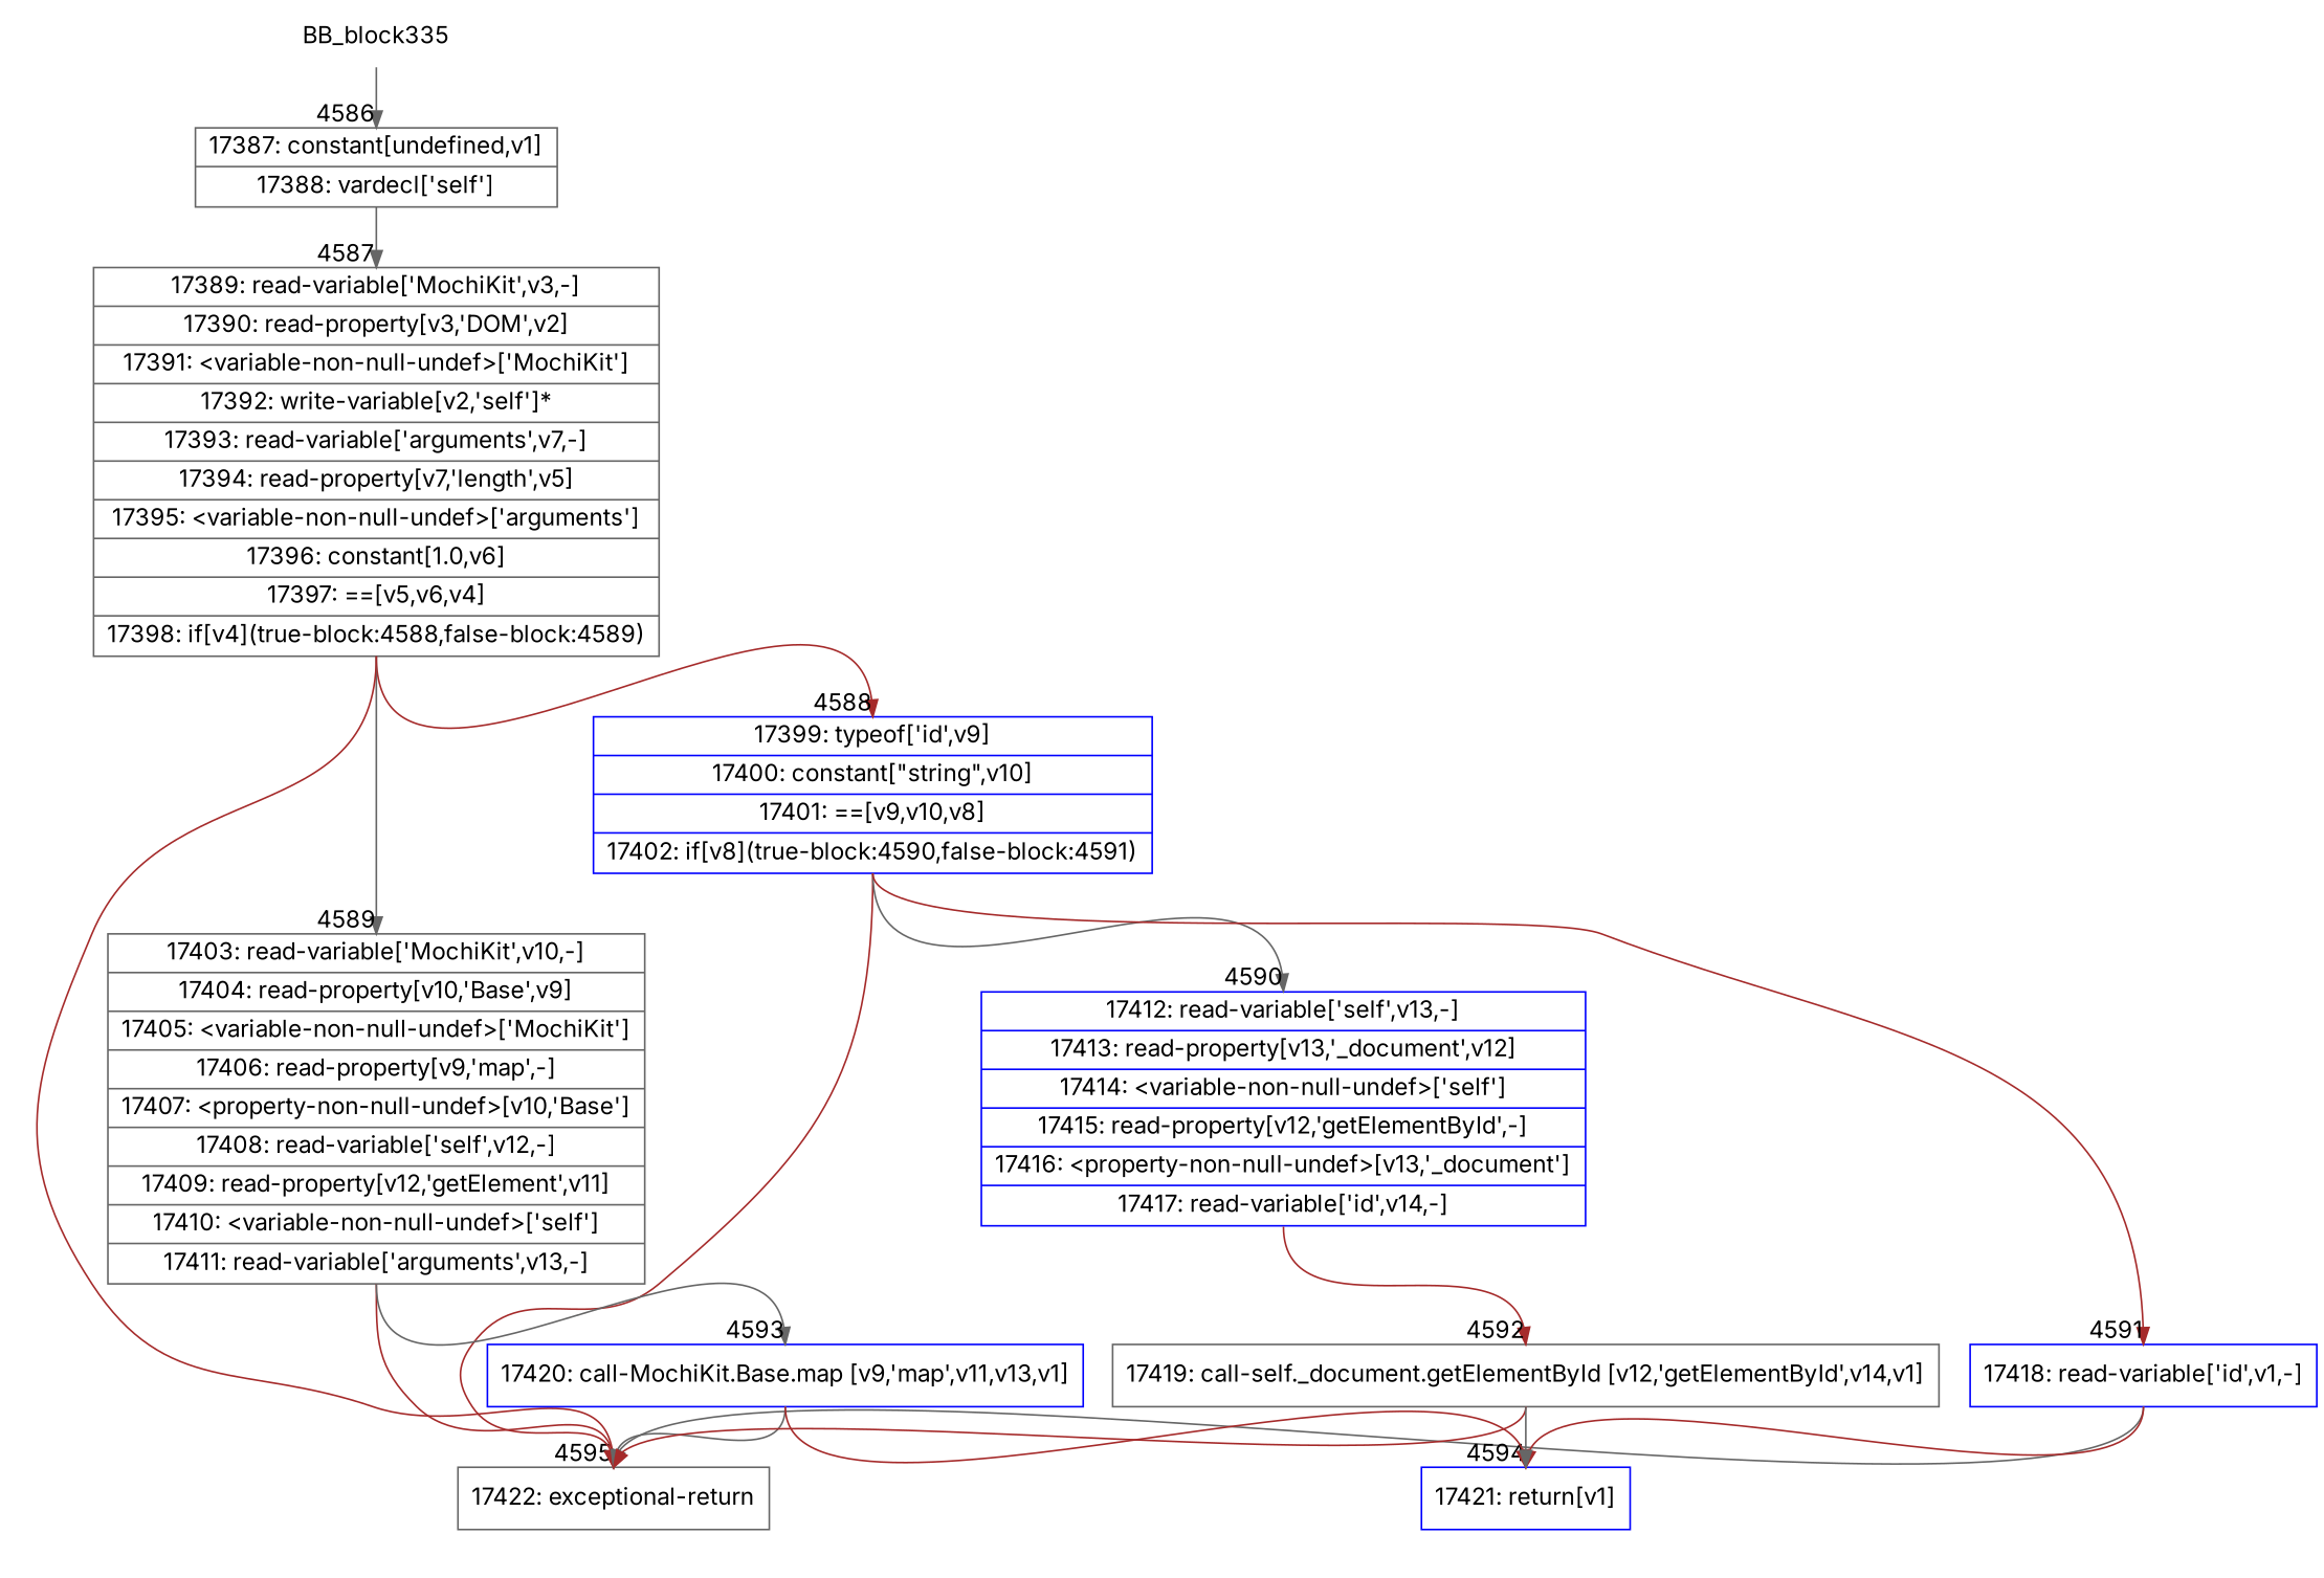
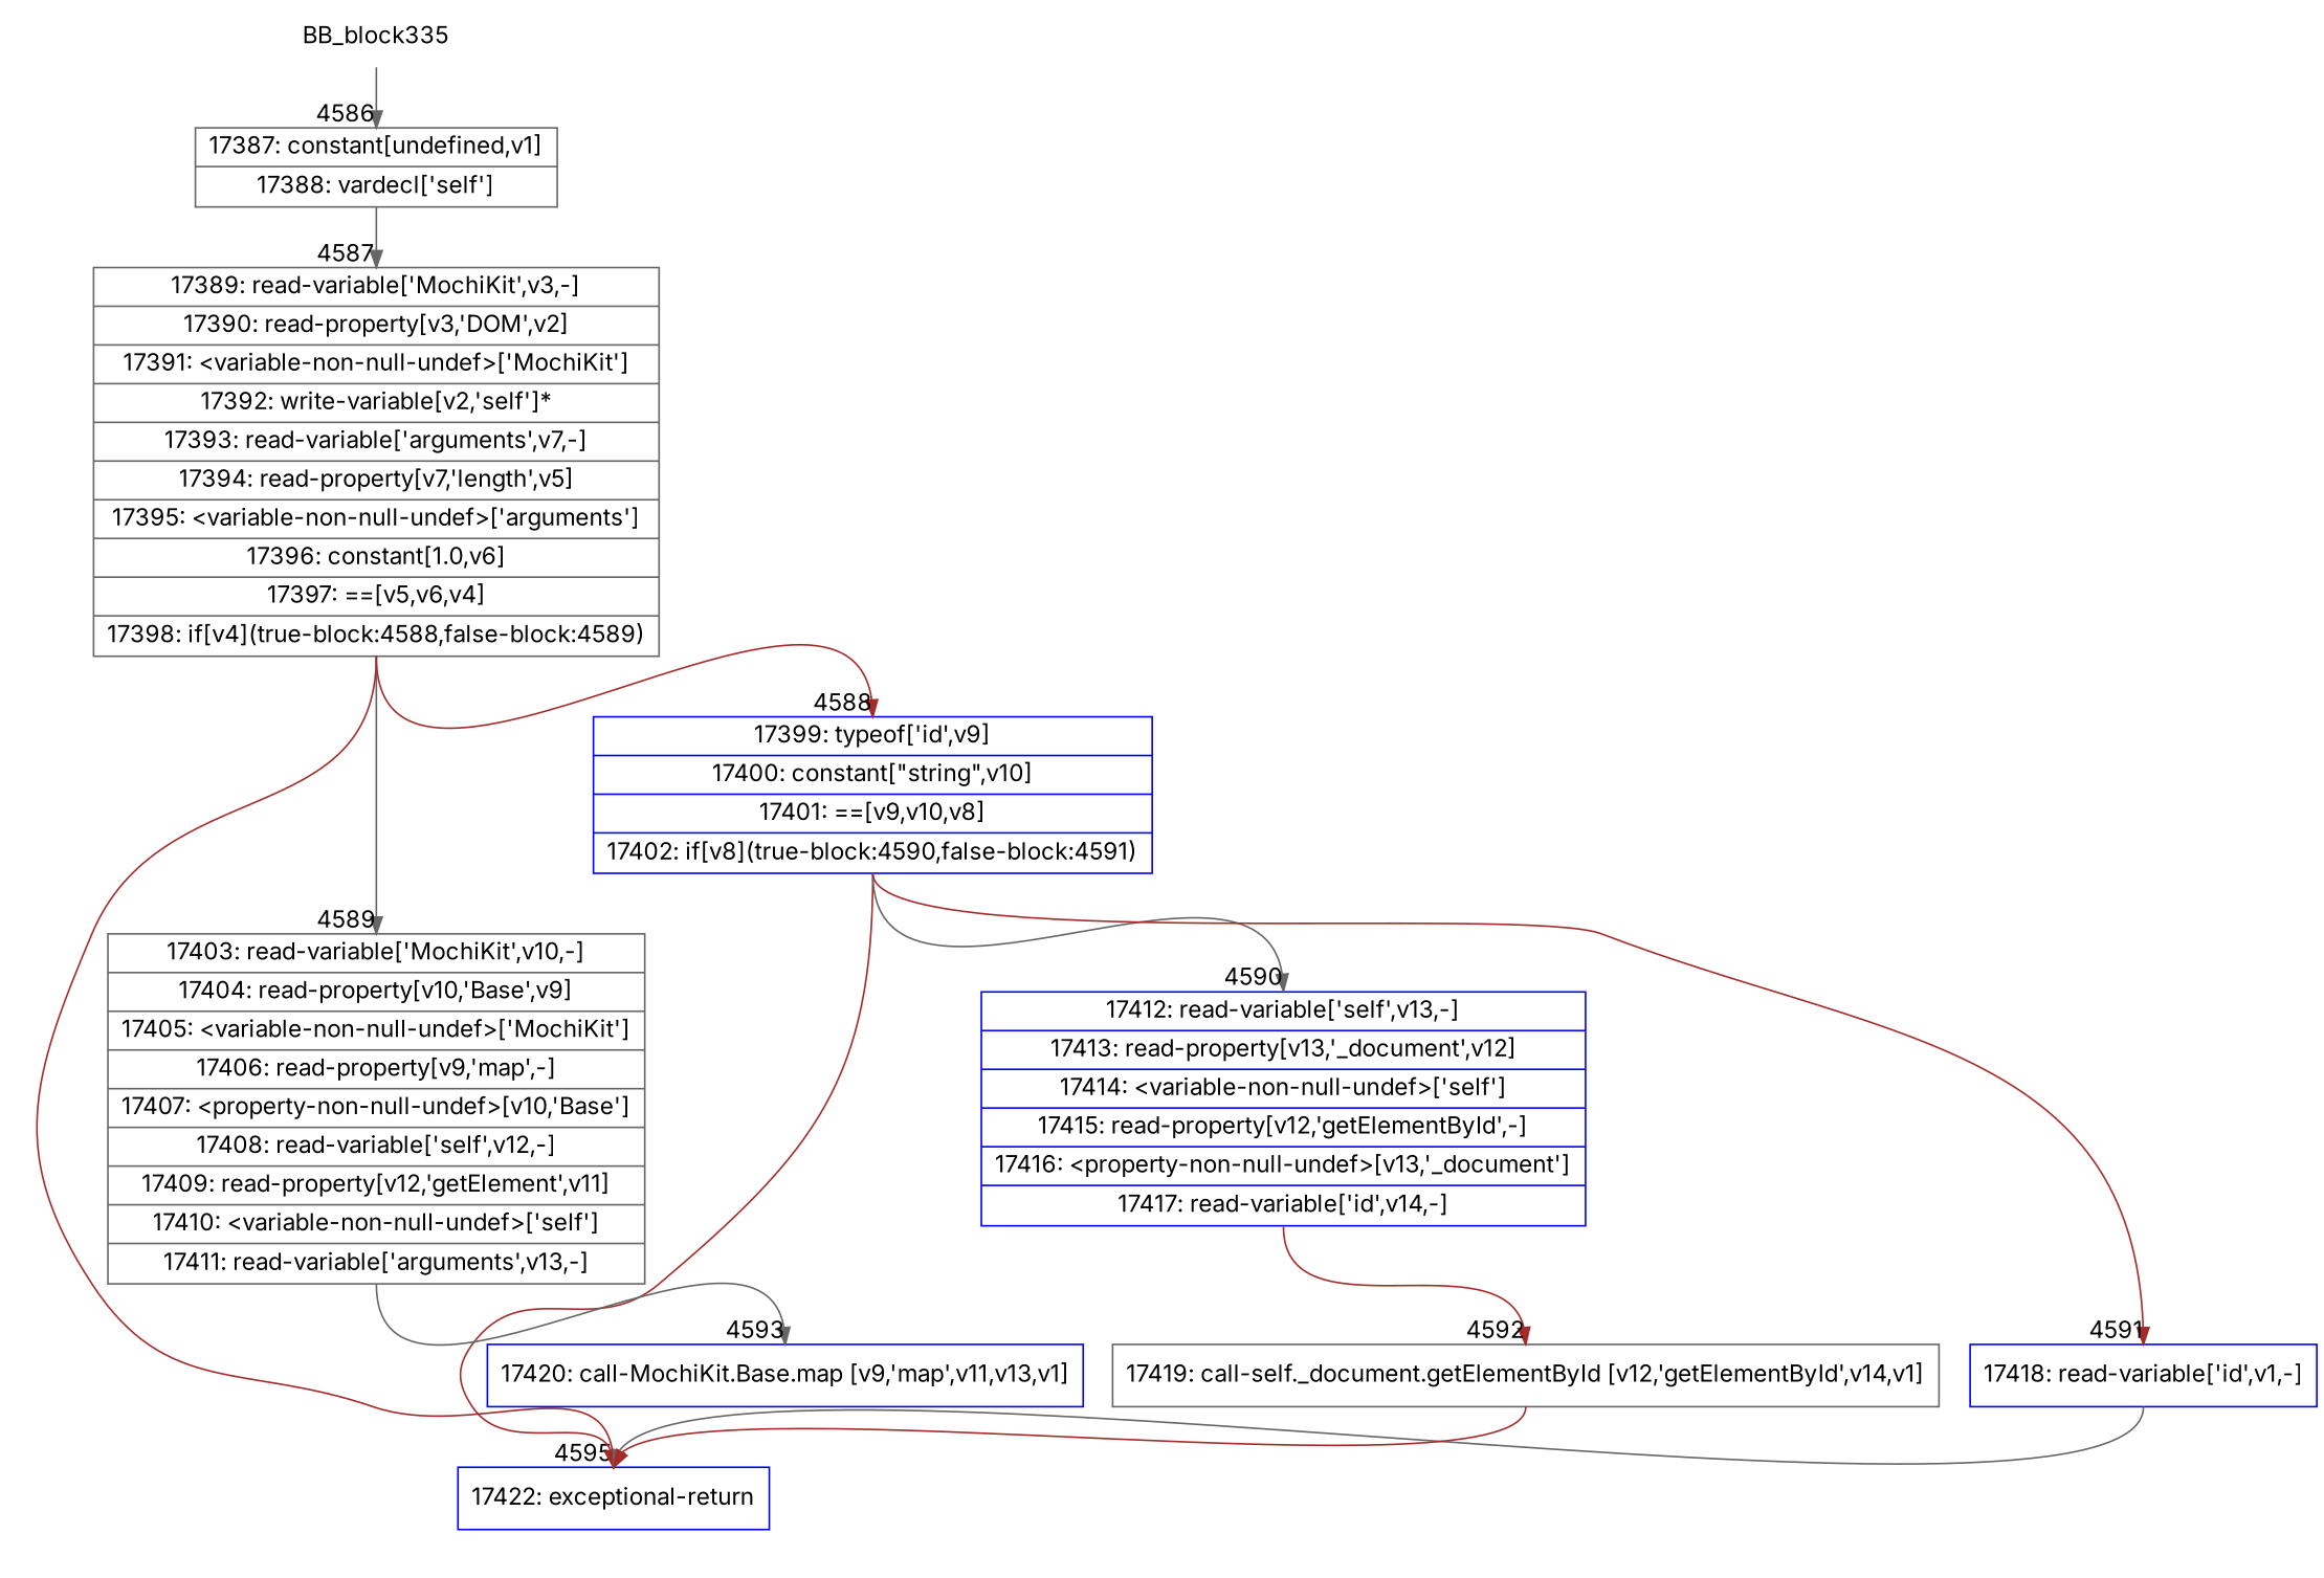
  digraph {
    fontname=Inter
    rankdir=TD
    node [color=blue fontname=Inter shape=record]
    edge [color=brown fontname=Inter headport=n tailport=s]
    n1 [color=gray40 label=BB_block335 shape=none]
    n2 [color=gray40 label="{17387: constant[undefined,v1]|17388: vardecl['self']}"]
    n3 [color=gray40 label="{17389: read-variable['MochiKit',v3,-]|17390: read-property[v3,'DOM',v2]|17391: \<variable-non-null-undef\>['MochiKit']|17392: write-variable[v2,'self']*|17393: read-variable['arguments',v7,-]|17394: read-property[v7,'length',v5]|17395: \<variable-non-null-undef\>['arguments']|17396: constant[1.0,v6]|17397: ==[v5,v6,v4]|17398: if[v4](true-block:4588,false-block:4589)}"]
    n4 [label="{17399: typeof['id',v9]|17400: constant[\"string\",v10]|17401: ==[v9,v10,v8]|17402: if[v8](true-block:4590,false-block:4591)}"]
    n5 [color=gray40 label="{17403: read-variable['MochiKit',v10,-]|17404: read-property[v10,'Base',v9]|17405: \<variable-non-null-undef\>['MochiKit']|17406: read-property[v9,'map',-]|17407: \<property-non-null-undef\>[v10,'Base']|17408: read-variable['self',v12,-]|17409: read-property[v12,'getElement',v11]|17410: \<variable-non-null-undef\>['self']|17411: read-variable['arguments',v13,-]}"]
-   n6 [color=gray40 label="{17422: exceptional-return}"]
+   n6 [label="{17422: exceptional-return}"]
    n7 [label="{17412: read-variable['self',v13,-]|17413: read-property[v13,'_document',v12]|17414: \<variable-non-null-undef\>['self']|17415: read-property[v12,'getElementById',-]|17416: \<property-non-null-undef\>[v13,'_document']|17417: read-variable['id',v14,-]}"]
    n8 [label="{17418: read-variable['id',v1,-]}"]
    n9 [label="{17420: call-MochiKit.Base.map [v9,'map',v11,v13,v1]}"]
    n10 [color=gray40 label="{17419: call-self._document.getElementById [v12,'getElementById',v14,v1]}"]
-   n11 [label="{17421: return[v1]}"]
    n1 -> n2 [color=gray40 headlabel="    4586"]
    n2 -> n3 [color=gray40 headlabel="      4587"]
    n3 -> n4 [headlabel="      4588"]
    n3 -> n5 [color=gray40 headlabel="      4589"]
    n3 -> n6 [headlabel="      4595"]
    n4 -> n6
    n4 -> n7 [color=gray40 headlabel="      4590"]
    n4 -> n8 [headlabel="      4591"]
-   n5 -> n6
    n5 -> n9 [color=gray40 headlabel="      4593"]
    n7 -> n10 [headlabel="      4592"]
    n8 -> n6 [color=gray40]
-   n8 -> n11 [headlabel="      4594"]
-   n9 -> n6 [color=gray40]
-   n9 -> n11
    n10 -> n6
-   n10 -> n11 [color=gray40]
  }
